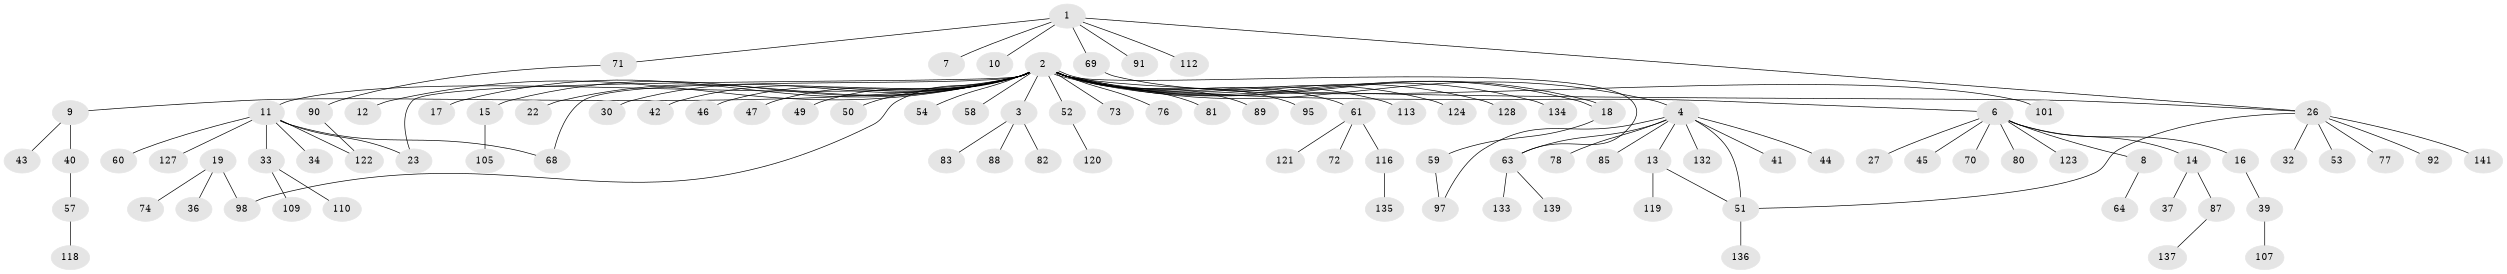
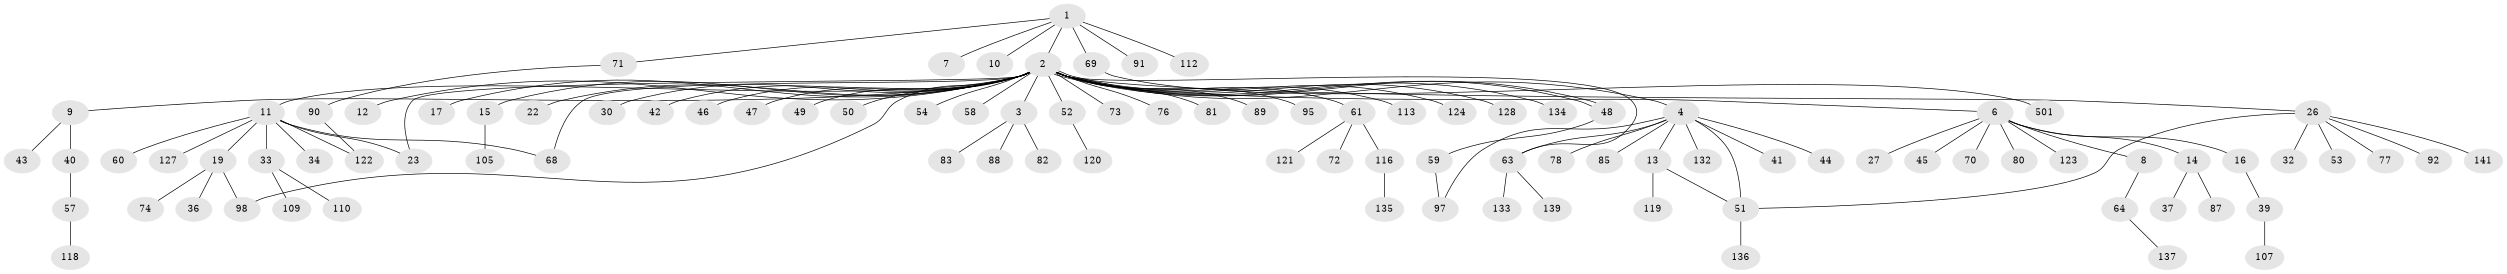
  graph {
    node [color=gray90 style=filled]
    1 [super="+5"]
    2 [super="+24"]
    7 [super="+84"]
    10
    69 [super="+86"]
    71
    91
    112
    3 [super="+75"]
    4 [super="+115"]
    6 [super="+106"]
    9 [super="+28"]
    11 [super="+62"]
    12 [super="+20"]
    15 [super="+21"]
    17 [super="+25"]
-   18
+   18 [label=48]
    22
    23 [super="+108"]
    26 [super="+56"]
    30
    42
    46 [super="+48"]
    47 [super="+126"]
    49
    50
    52 [super="+55"]
    54
    58
    61
    63 [super="+66"]
    68 [super="+111"]
    73
    76 [super="+104"]
    81
    89
    95 [super="+114"]
    98
    113
    124
    128
    134
-   101
+   101 [label=501]
    90
    82 [super="+102"]
    83
    88 [super="+93"]
    13 [super="+31"]
    41 [super="+99"]
    44 [super="+79"]
    51 [super="+125"]
    78
    85
    97 [super="+140"]
    132
    8 [super="+35"]
    14 [super="+65"]
    16
    27
    45 [super="+67"]
    70
    80
    123
    40 [super="+96"]
    43
    19 [super="+29"]
    33
    34 [super="+38"]
    60 [super="+103"]
    122 [super="+131"]
    127 [super="+129"]
    105
    59
    32
    53
    77 [super="+117"]
    n77 [label=92]
    141
    120
    72
    116
    121
    133
    139
    119
    136
    64
    37 [super="+100"]
    87
    39 [super="+92"]
    57
    36
    74 [super="+130"]
    109
    110
    137 [super="+138"]
    107
    118
    135
-   1 -- 26
+   1 -- 2
    1 -- 7
    1 -- 10
    1 -- 69
    1 -- 71
    1 -- 91
    1 -- 112
    2 -- 3
    2 -- 4
    2 -- 6
    2 -- 9
    2 -- 11
    2 -- 12
    2 -- 15
    2 -- 17
    2 -- 18
    2 -- 18
    2 -- 22
    2 -- 23
    2 -- 26
    2 -- 30
    2 -- 42
    2 -- 46
    2 -- 47
    2 -- 49
    2 -- 50
    2 -- 52
    2 -- 54
    2 -- 58
    2 -- 61
    2 -- 63
    2 -- 68
    2 -- 73
    2 -- 76
    2 -- 81
    2 -- 89
    2 -- 95
    2 -- 98
    2 -- 113
    2 -- 124
    2 -- 128
    2 -- 134
    69 -- 101
    71 -- 90
    3 -- 82
    3 -- 83
    3 -- 88
    4 -- 63
    4 -- 13
    4 -- 41
    4 -- 44
    4 -- 51
    4 -- 78
    4 -- 85
    4 -- 97
    4 -- 132
    6 -- 8
    6 -- 14
    6 -- 16
    6 -- 27
    6 -- 45
    6 -- 70
    6 -- 80
    6 -- 123
    9 -- 40
    9 -- 43
    11 -- 23
    11 -- 68
+   11 -- 19
    11 -- 33
    11 -- 34
    11 -- 60
    11 -- 122
    11 -- 127
    15 -- 105
    18 -- 59
    26 -- 51
    26 -- 32
    26 -- 53
    26 -- 77
    26 -- n77
    26 -- 141
    52 -- 120
    61 -- 72
    61 -- 116
    61 -- 121
    63 -- 133
    63 -- 139
    90 -- 122
    13 -- 51
    13 -- 119
    51 -- 136
    8 -- 64
    14 -- 37
    14 -- 87
    16 -- 39
    40 -- 57
    19 -- 98
    19 -- 36
    19 -- 74
    33 -- 109
    33 -- 110
    59 -- 97
    116 -- 135
-   87 -- 137
+   64 -- 137
    39 -- 107
    57 -- 118
  }
